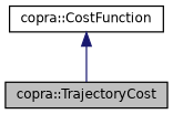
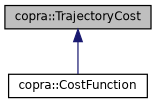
  digraph {
    node [color=black fontname=Helvetica fontsize=10 shape=record style=filled]
    n1 [fillcolor=grey75 fontcolor=black height=0.2 label="copra::TrajectoryCost" width=0.4]
    n2 [fillcolor=white height=0.2 label="copra::CostFunction" width=0.4]
-   n2 -> n1 [color=midnightblue dir=back fontname=Helvetica fontsize=10 labelfontname=Helvetica labelfontsize=10 style=solid]
+   n1 -> n2 [color=midnightblue dir=back fontname=Helvetica fontsize=10 labelfontname=Helvetica labelfontsize=10 style=solid]
  }
